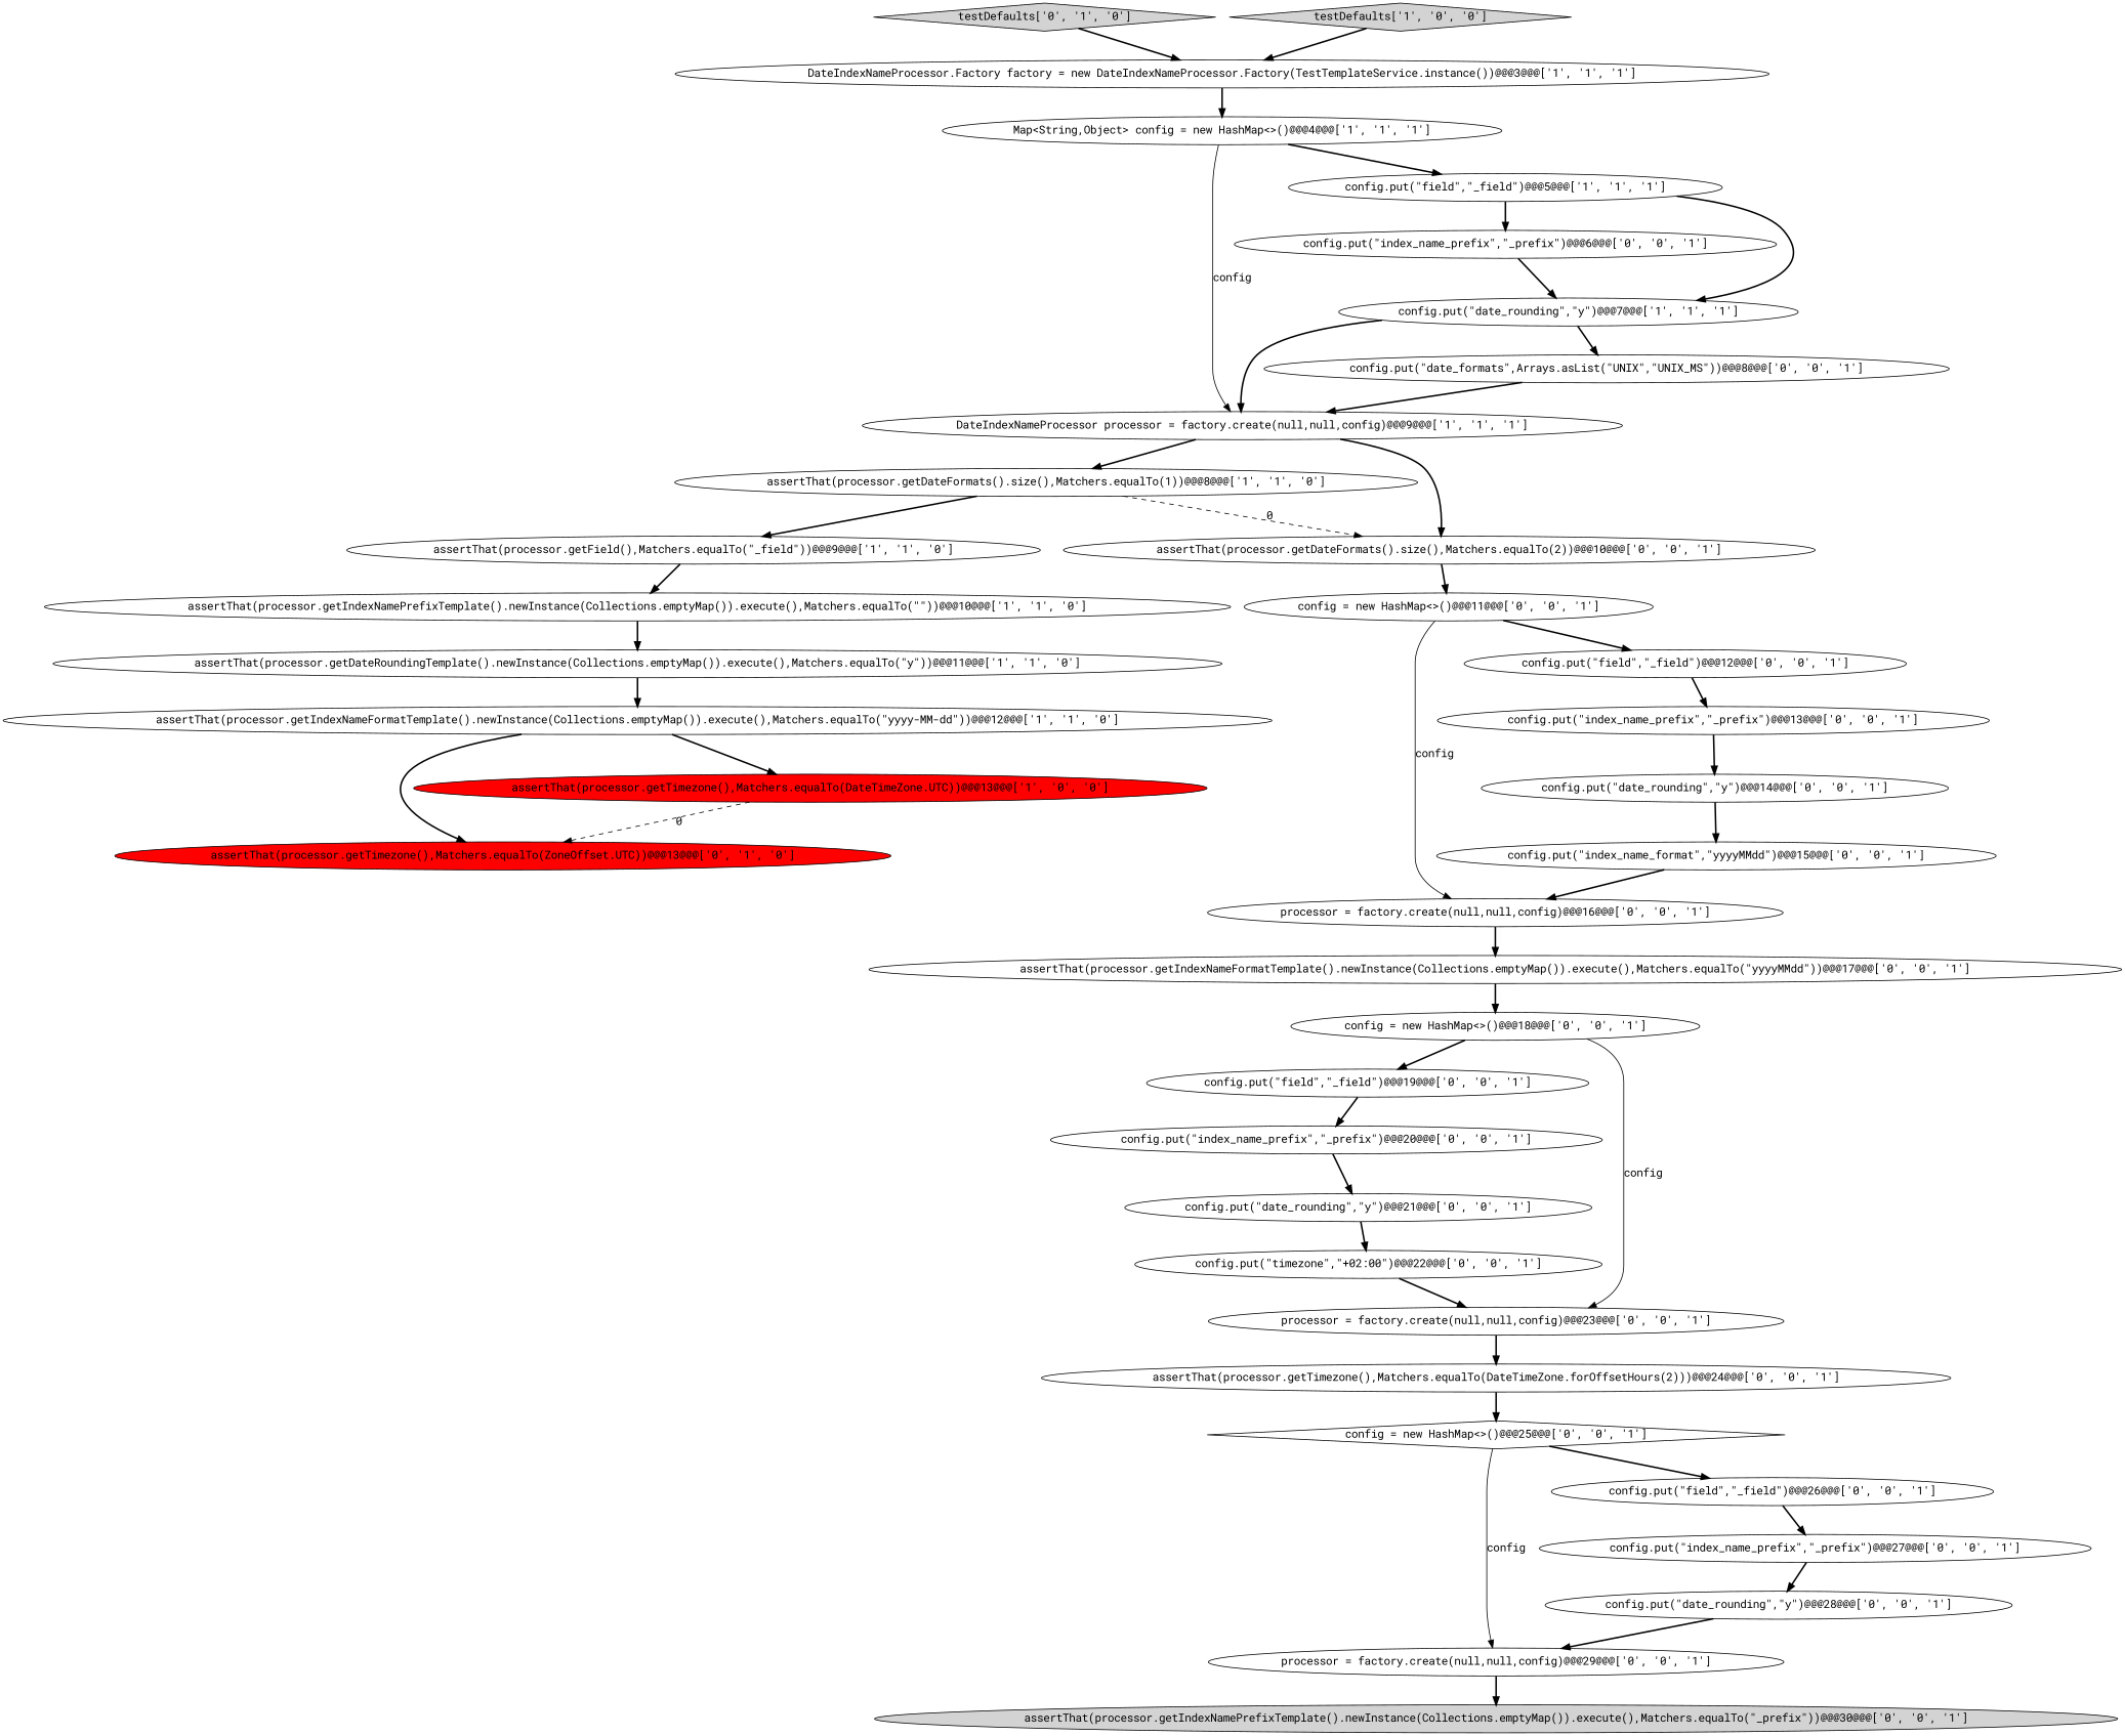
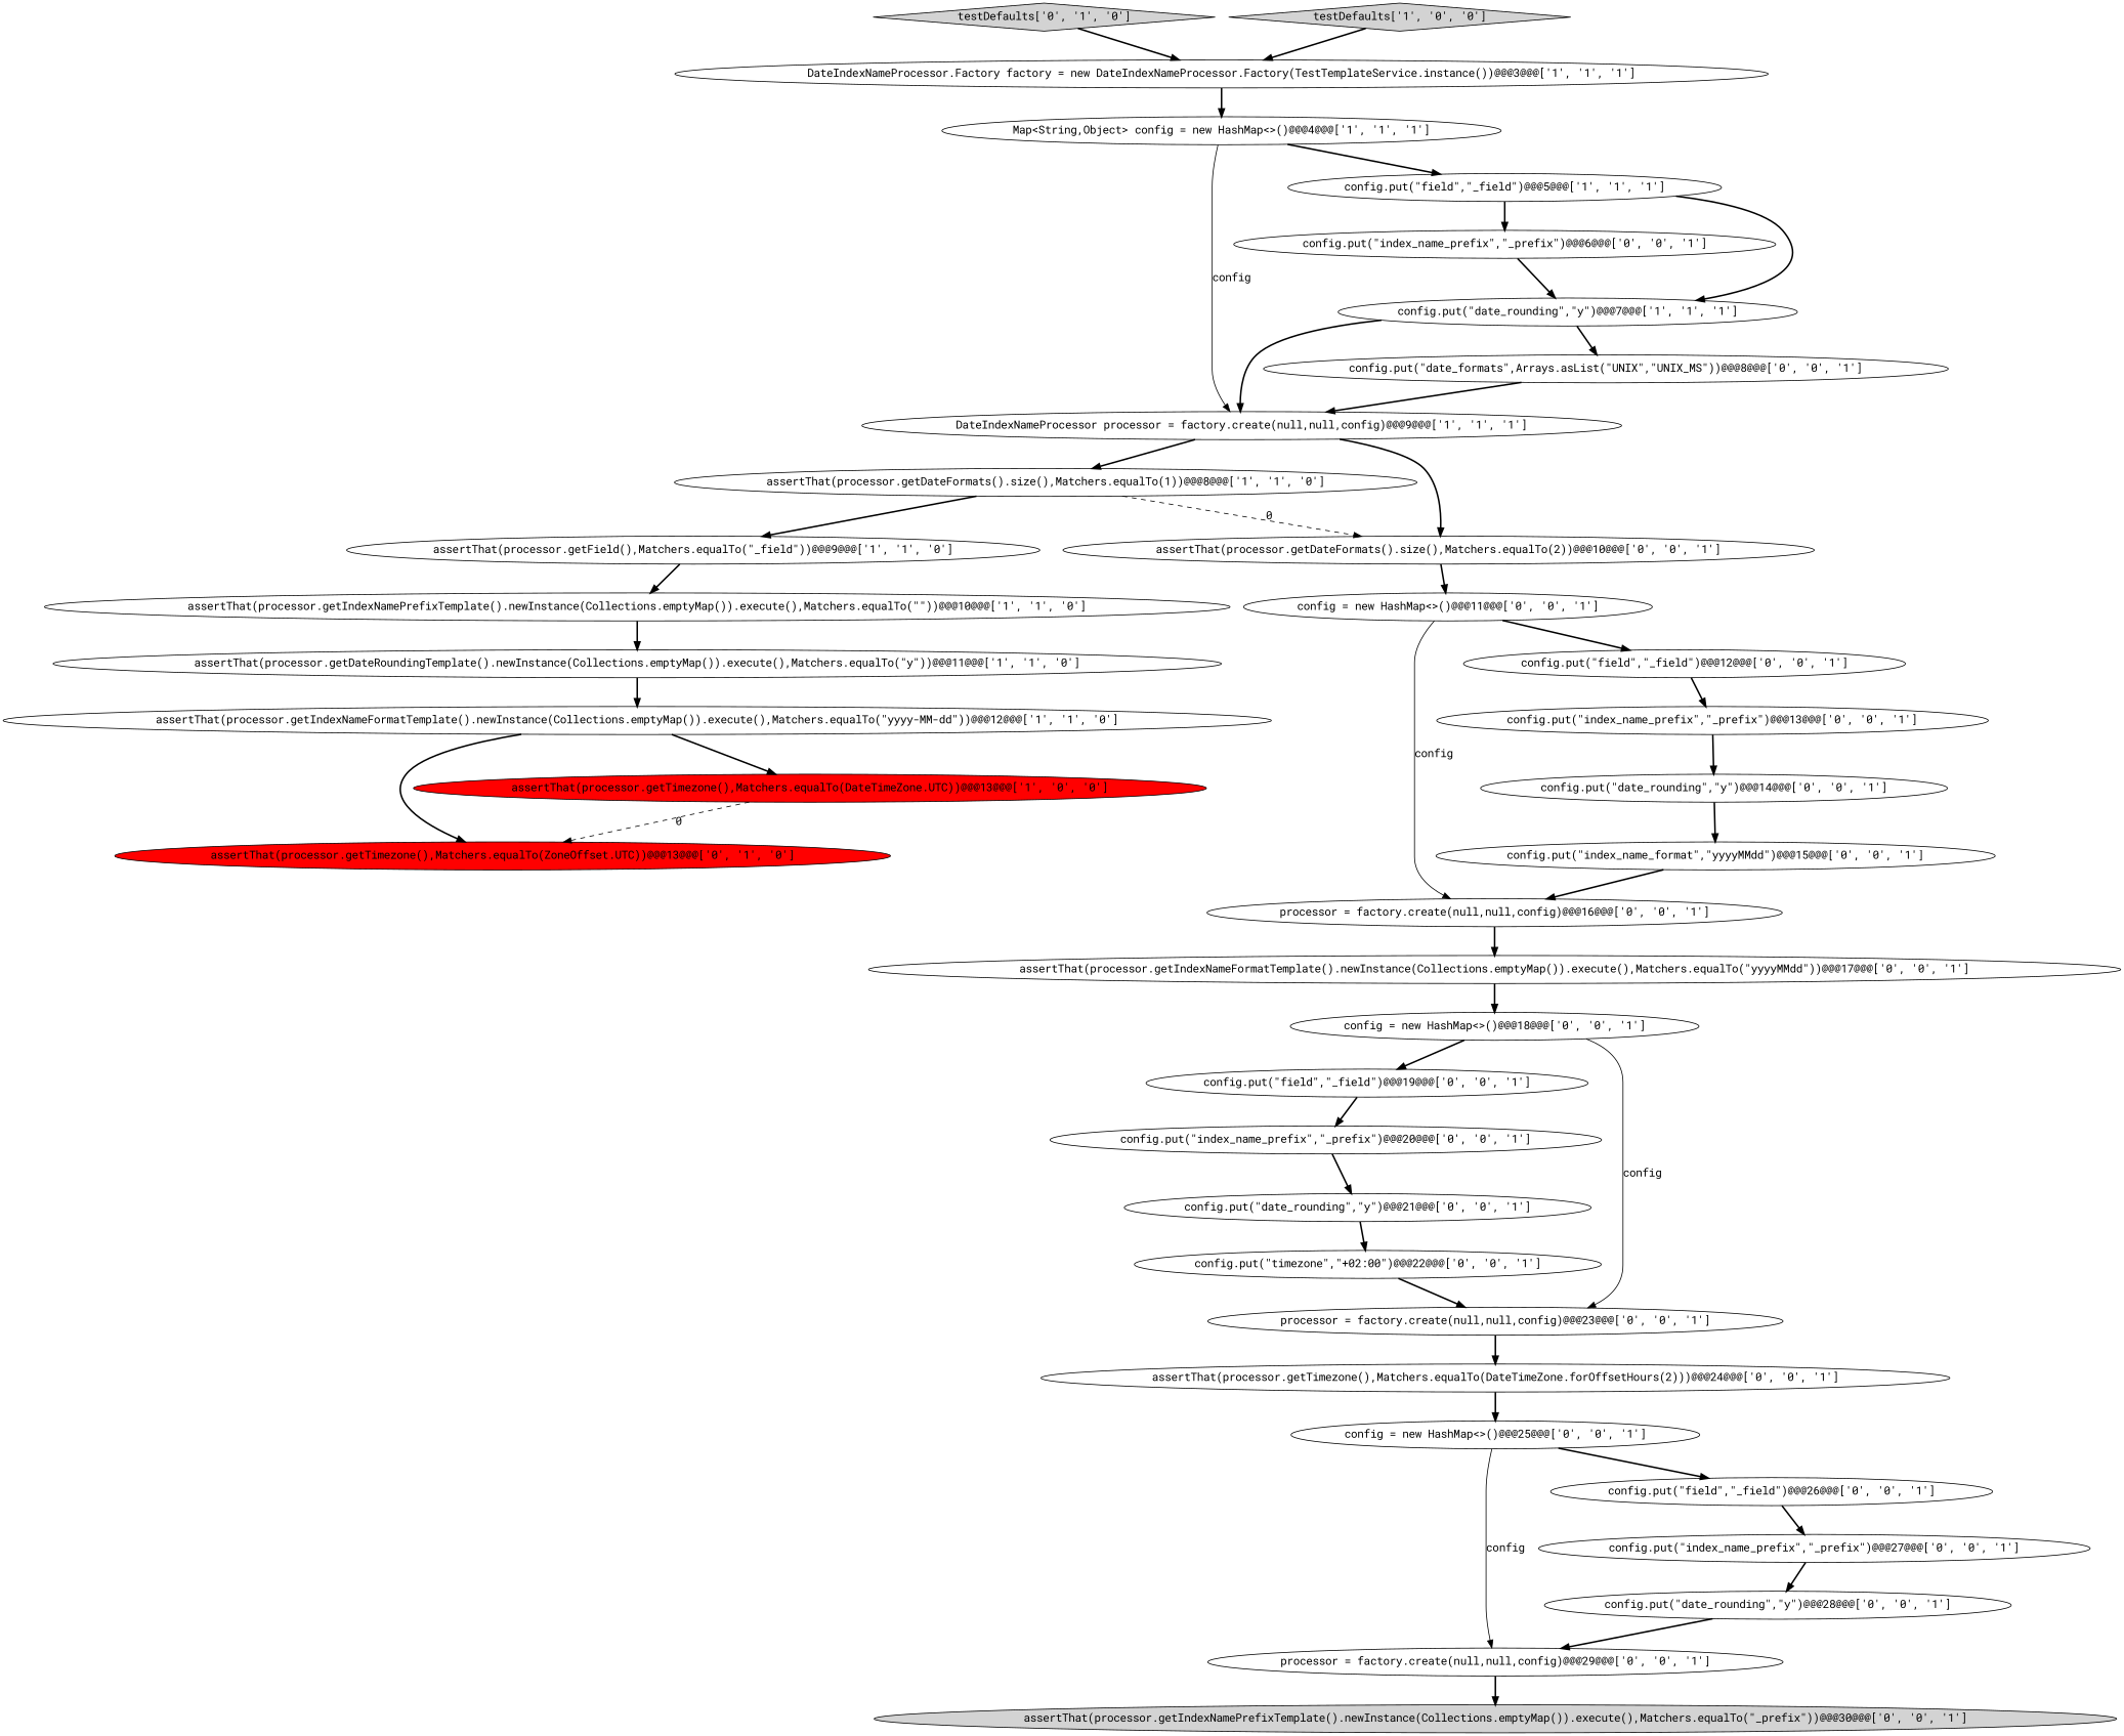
  digraph {
    fontname="Roboto Mono"
    node [fillcolor=white fontname="Roboto Mono" shape=ellipse style=filled]
    edge [fontname="Roboto Mono" style=bold]
    n1 [label="config = new HashMap<>()@@@18@@@['0', '0', '1']"]
    n2 [label="config.put(\"field\",\"_field\")@@@19@@@['0', '0', '1']"]
    n3 [label="processor = factory.create(null,null,config)@@@23@@@['0', '0', '1']"]
    n4 [label="config.put(\"index_name_prefix\",\"_prefix\")@@@20@@@['0', '0', '1']"]
    n5 [label="assertThat(processor.getTimezone(),Matchers.equalTo(DateTimeZone.forOffsetHours(2)))@@@24@@@['0', '0', '1']"]
    n6 [fillcolor=red label="assertThat(processor.getTimezone(),Matchers.equalTo(ZoneOffset.UTC))@@@13@@@['0', '1', '0']"]
    n7 [label="config.put(\"field\",\"_field\")@@@12@@@['0', '0', '1']"]
    n8 [label="config.put(\"index_name_prefix\",\"_prefix\")@@@13@@@['0', '0', '1']"]
    n9 [label="config.put(\"date_rounding\",\"y\")@@@14@@@['0', '0', '1']"]
    n10 [label="config.put(\"date_rounding\",\"y\")@@@21@@@['0', '0', '1']"]
    n11 [label="config.put(\"timezone\",\"+02:00\")@@@22@@@['0', '0', '1']"]
    n12 [label="config.put(\"index_name_format\",\"yyyyMMdd\")@@@15@@@['0', '0', '1']"]
    n13 [label="processor = factory.create(null,null,config)@@@16@@@['0', '0', '1']"]
    n14 [label="assertThat(processor.getDateFormats().size(),Matchers.equalTo(1))@@@8@@@['1', '1', '0']"]
    n15 [label="assertThat(processor.getDateFormats().size(),Matchers.equalTo(2))@@@10@@@['0', '0', '1']"]
    n16 [label="assertThat(processor.getField(),Matchers.equalTo(\"_field\"))@@@9@@@['1', '1', '0']"]
    n17 [label="config = new HashMap<>()@@@11@@@['0', '0', '1']"]
    n18 [label="assertThat(processor.getIndexNamePrefixTemplate().newInstance(Collections.emptyMap()).execute(),Matchers.equalTo(\"\"))@@@10@@@['1', '1', '0']"]
    n19 [fillcolor=lightgray label="testDefaults['0', '1', '0']" shape=diamond]
    n20 [label="DateIndexNameProcessor.Factory factory = new DateIndexNameProcessor.Factory(TestTemplateService.instance())@@@3@@@['1', '1', '1']"]
    n21 [label="Map<String,Object> config = new HashMap<>()@@@4@@@['1', '1', '1']"]
    n22 [label="config.put(\"index_name_prefix\",\"_prefix\")@@@27@@@['0', '0', '1']"]
    n23 [label="config.put(\"date_rounding\",\"y\")@@@28@@@['0', '0', '1']"]
    n24 [label="processor = factory.create(null,null,config)@@@29@@@['0', '0', '1']"]
    n25 [label="assertThat(processor.getIndexNameFormatTemplate().newInstance(Collections.emptyMap()).execute(),Matchers.equalTo(\"yyyyMMdd\"))@@@17@@@['0', '0', '1']"]
    n26 [label="config.put(\"field\",\"_field\")@@@26@@@['0', '0', '1']"]
    n27 [label="config.put(\"date_rounding\",\"y\")@@@7@@@['1', '1', '1']"]
    n28 [label="config.put(\"date_formats\",Arrays.asList(\"UNIX\",\"UNIX_MS\"))@@@8@@@['0', '0', '1']"]
    n29 [label="DateIndexNameProcessor processor = factory.create(null,null,config)@@@9@@@['1', '1', '1']"]
    n30 [fillcolor=lightgray label="assertThat(processor.getIndexNamePrefixTemplate().newInstance(Collections.emptyMap()).execute(),Matchers.equalTo(\"_prefix\"))@@@30@@@['0', '0', '1']"]
    n31 [label="config.put(\"index_name_prefix\",\"_prefix\")@@@6@@@['0', '0', '1']"]
    n32 [label="assertThat(processor.getDateRoundingTemplate().newInstance(Collections.emptyMap()).execute(),Matchers.equalTo(\"y\"))@@@11@@@['1', '1', '0']"]
    n33 [label="assertThat(processor.getIndexNameFormatTemplate().newInstance(Collections.emptyMap()).execute(),Matchers.equalTo(\"yyyy-MM-dd\"))@@@12@@@['1', '1', '0']"]
    n34 [fillcolor=red label="assertThat(processor.getTimezone(),Matchers.equalTo(DateTimeZone.UTC))@@@13@@@['1', '0', '0']"]
    n35 [label="config.put(\"field\",\"_field\")@@@5@@@['1', '1', '1']"]
-   n36 [label="config = new HashMap<>()@@@25@@@['0', '0', '1']" shape=diamond]
+   n36 [label="config = new HashMap<>()@@@25@@@['0', '0', '1']"]
    n37 [fillcolor=lightgray label="testDefaults['1', '0', '0']" shape=diamond]
    n1 -> n2
    n1 -> n3 [label=config style=solid]
    n2 -> n4
    n3 -> n5
    n4 -> n10
    n5 -> n36
    n7 -> n8
    n8 -> n9
    n9 -> n12
    n10 -> n11
    n11 -> n3
    n12 -> n13
    n13 -> n25
    n14 -> n15 [label=0 style=dashed]
    n14 -> n16
    n15 -> n17
    n16 -> n18
    n17 -> n7
    n17 -> n13 [label=config style=solid]
    n18 -> n32
    n19 -> n20
    n20 -> n21
    n21 -> n29 [label=config style=solid]
    n21 -> n35
    n22 -> n23
    n23 -> n24
    n24 -> n30
    n25 -> n1
    n26 -> n22
    n27 -> n28
    n27 -> n29
    n28 -> n29
    n29 -> n14
    n29 -> n15
    n31 -> n27
    n32 -> n33
    n33 -> n6
    n33 -> n34
    n34 -> n6 [label=0 style=dashed]
    n35 -> n27
    n35 -> n31
    n36 -> n24 [label=config style=solid]
    n36 -> n26
    n37 -> n20
  }
